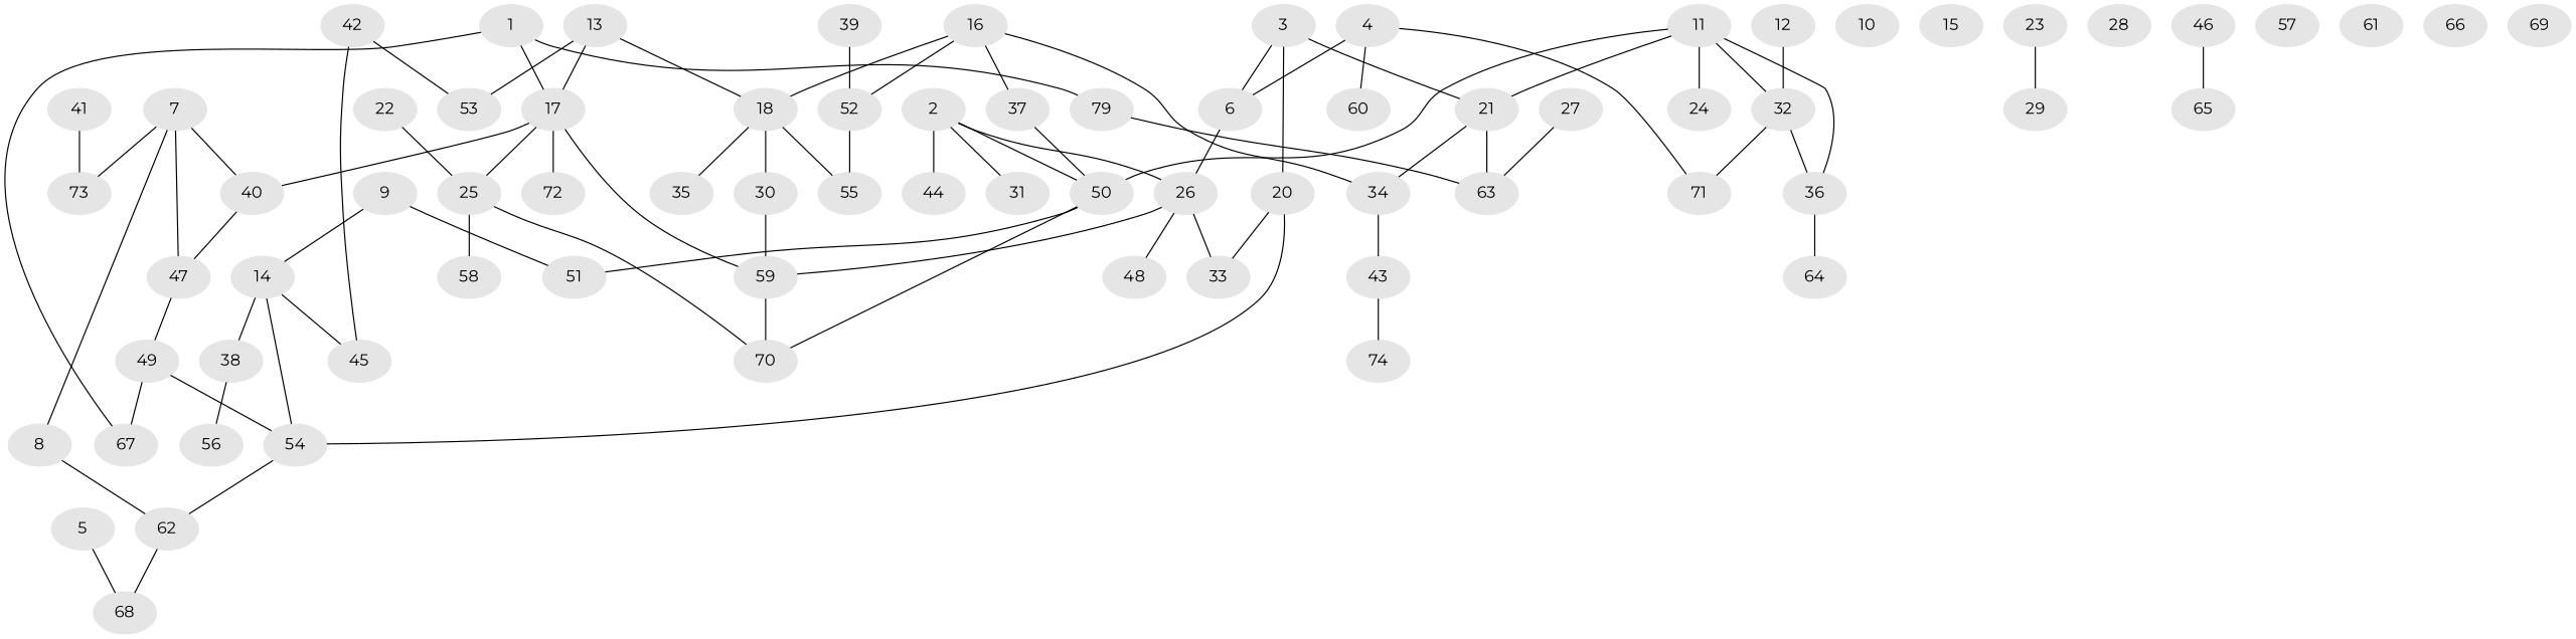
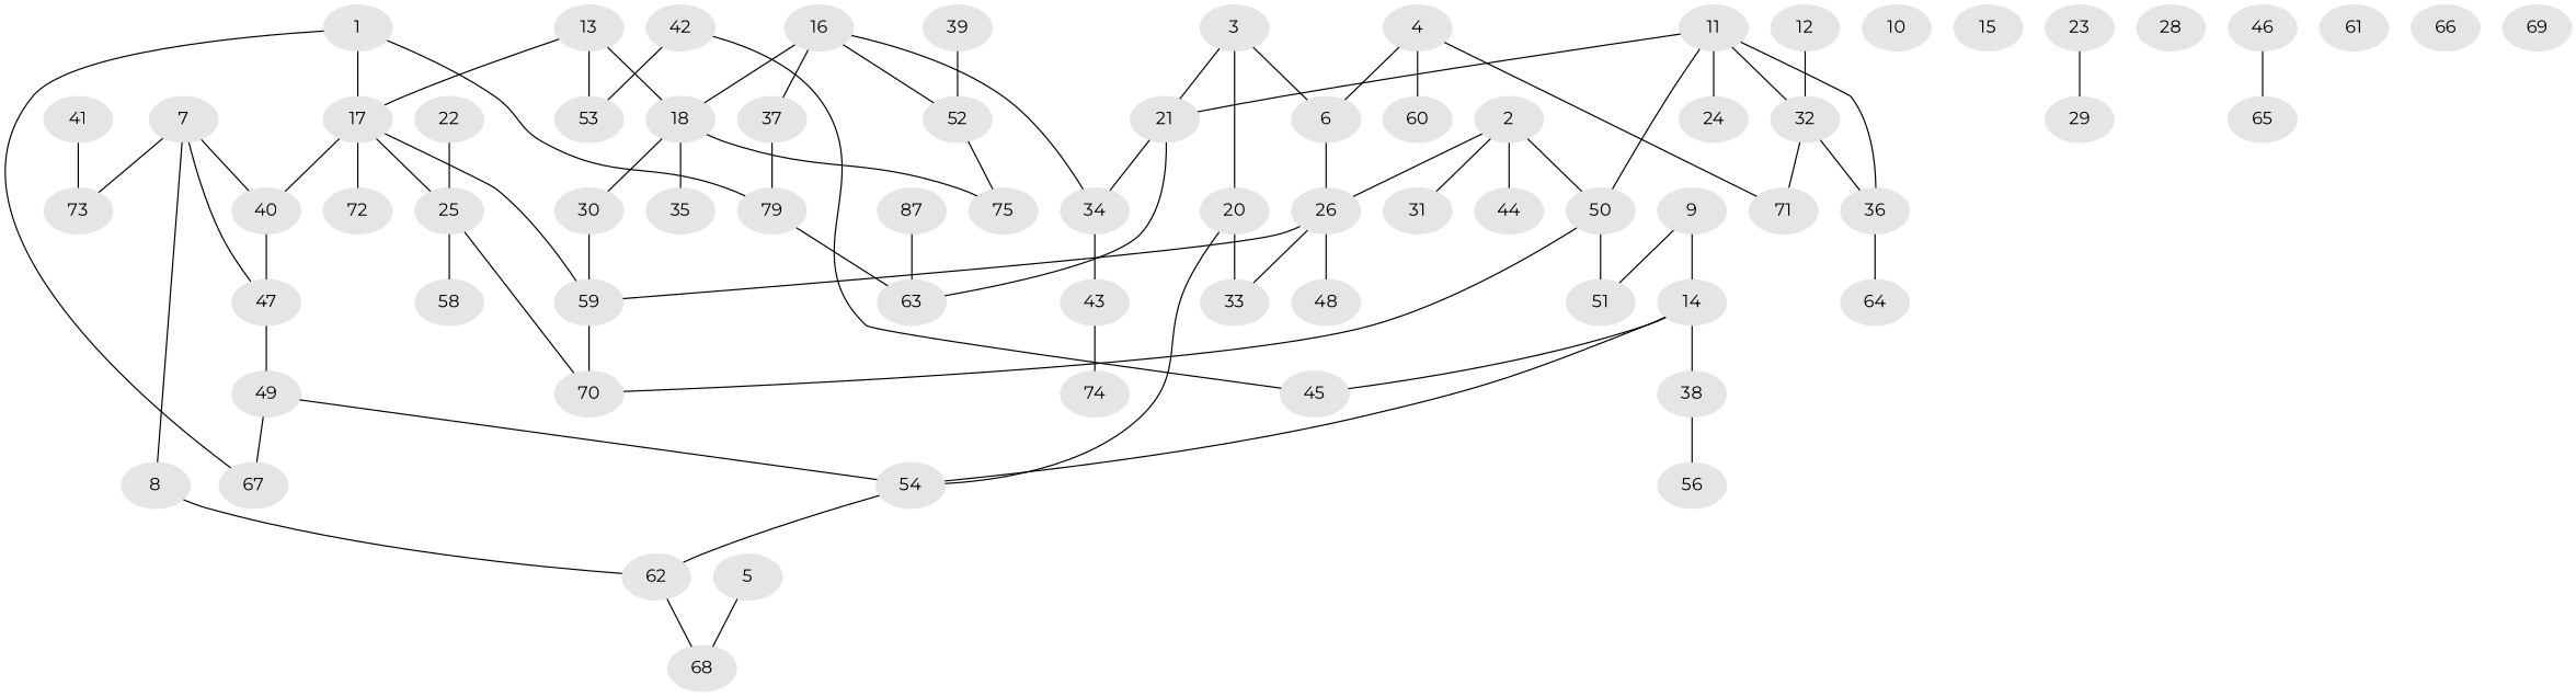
  graph {
    fontname=Montserrat
    node [color=gray90 fontname=Montserrat style=filled]
    edge [fontname=Montserrat]
    1
    17
    n3 [label=79]
    67
    40
    25
    59
    72
    63
    2
    26
    31
    44
    50
    33
    48
    51
    70
    3
    6
    20
    21
    54
    34
    4
    60
    71
    5
    68
    7
    8
    47
    73
    62
    49
    9
    14
    38
    45
    10
    11
    24
    32
    36
    64
    12
    13
    18
    53
    30
    35
-   55
+   55 [label=75]
    56
    15
    16
    37
    52
    43
    58
    22
    23
    29
-   27
+   27 [label=87]
    28
    74
    39
    41
    42
    46
    65
-   57
    61
    66
    69
    1 -- 17
    1 -- n3
    1 -- 67
    17 -- 40
    17 -- 25
    17 -- 59
    17 -- 72
    n3 -- 63
    40 -- 47
    25 -- 70
    25 -- 58
    59 -- 70
    2 -- 26
    2 -- 31
    2 -- 44
    2 -- 50
    26 -- 59
    26 -- 33
    26 -- 48
    50 -- 51
    50 -- 70
    3 -- 6
    3 -- 20
    3 -- 21
    6 -- 26
    20 -- 33
    20 -- 54
    21 -- 63
    21 -- 34
    54 -- 62
    34 -- 43
    4 -- 6
    4 -- 60
    4 -- 71
    5 -- 68
    7 -- 40
    7 -- 8
    7 -- 47
    7 -- 73
    8 -- 62
    47 -- 49
    62 -- 68
    49 -- 67
    49 -- 54
    9 -- 51
    9 -- 14
    14 -- 54
    14 -- 38
    14 -- 45
    38 -- 56
    11 -- 50
    11 -- 21
    11 -- 24
    11 -- 32
    11 -- 36
    32 -- 71
    32 -- 36
    36 -- 64
    12 -- 32
    13 -- 17
    13 -- 18
    13 -- 53
    18 -- 30
    18 -- 35
    18 -- 55
    30 -- 59
    16 -- 34
    16 -- 18
    16 -- 37
    16 -- 52
-   37 -- 50
+   37 -- n3
    52 -- 55
    43 -- 74
    22 -- 25
    23 -- 29
    27 -- 63
    39 -- 52
    41 -- 73
    42 -- 45
    42 -- 53
    46 -- 65
  }
